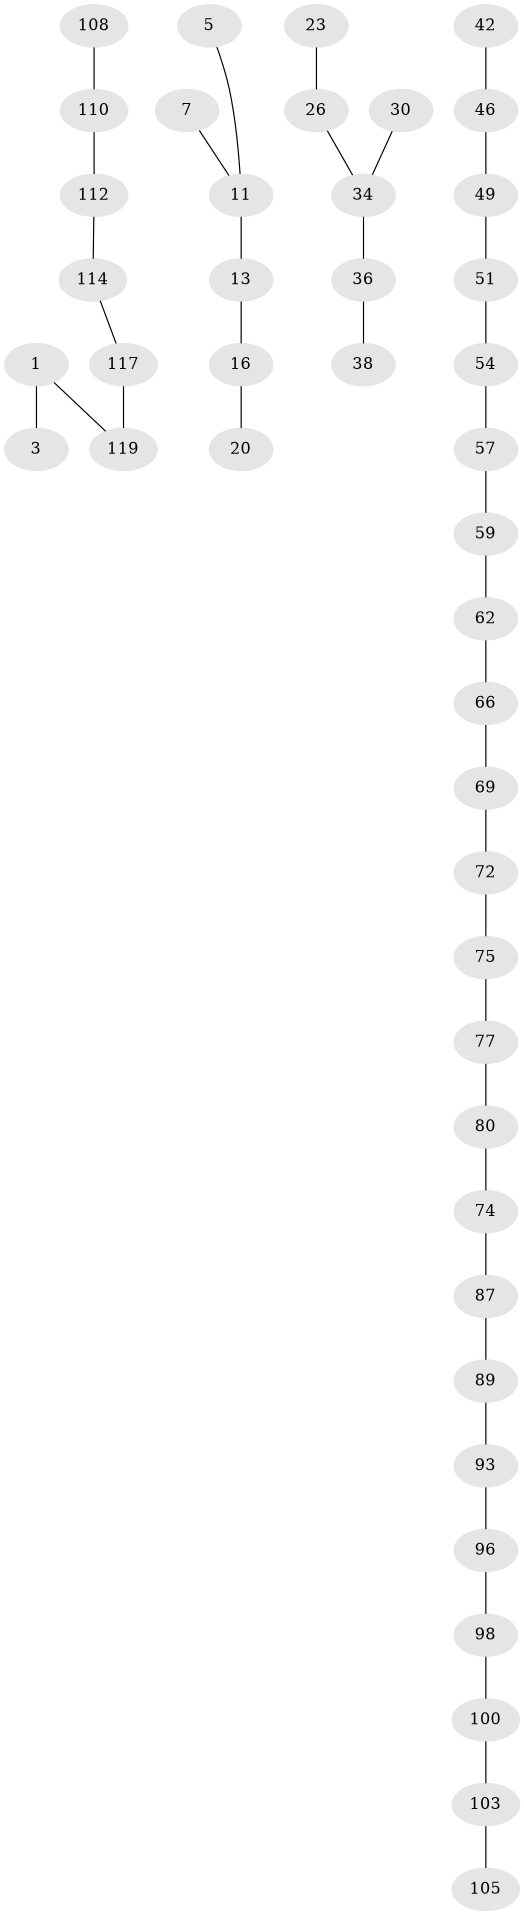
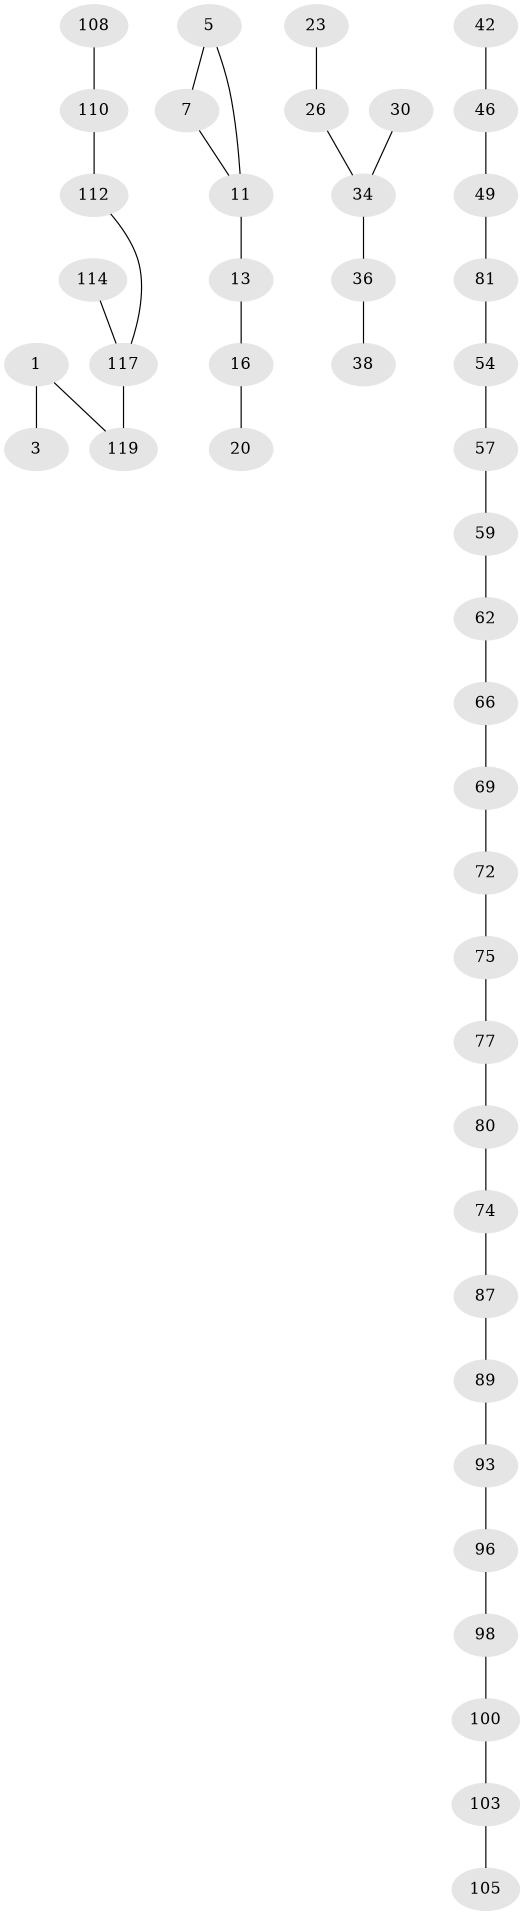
  graph {
    fontname="DejaVu Serif"
    node [color=gray90 fontname="DejaVu Serif" style=filled]
    edge [fontname="DejaVu Serif"]
    1 [super="+2"]
    3 [super="+4"]
    119 [super="+120"]
    5 [super="+6"]
    7 [super="+8"]
    11 [super="+12"]
    13 [super="+14"]
    16 [super="+17"]
    20 [super="+21"]
    23 [super="+24"]
    26 [super="+27"]
    34 [super="+35"]
    30 [super="+31"]
    36 [super="+37"]
    38 [super="+39"]
    42 [super="+43"]
    46 [super="+47"]
    49 [super="+50"]
-   51 [super="+52"]
+   51 [super="+52" label=81]
    54 [super="+55"]
    57 [super="+58"]
    59 [super="+60"]
    62 [super="+63"]
    66 [super="+67"]
    69 [super="+70"]
    72 [super="+73"]
    75 [super="+76"]
    77 [super="+78"]
    80 [super="+81"]
    n30 [label=74 super="+85"]
    87 [super="+88"]
    89 [super="+90"]
    93 [super="+94"]
    96 [super="+97"]
    98 [super="+99"]
    100 [super="+101"]
    103 [super="+104"]
    105 [super="+106"]
    108 [super="+109"]
    110 [super="+111"]
    112 [super="+113"]
    114 [super="+115"]
    117 [super="+118"]
    1 -- 3
    1 -- 119
+   5 -- 7
    7 -- 11
    11 -- 5
    11 -- 13
    13 -- 16
    16 -- 20
    23 -- 26
    26 -- 34
    34 -- 36
    30 -- 34
    36 -- 38
    42 -- 46
    46 -- 49
    49 -- 51
    51 -- 54
    54 -- 57
    57 -- 59
    59 -- 62
    62 -- 66
    66 -- 69
    69 -- 72
    72 -- 75
    75 -- 77
    77 -- 80
    80 -- n30
    n30 -- 87
    87 -- 89
    89 -- 93
    93 -- 96
    96 -- 98
    98 -- 100
    100 -- 103
    103 -- 105
    108 -- 110
    110 -- 112
-   112 -- 114
+   112 -- 117
    114 -- 117
    117 -- 119
  }
